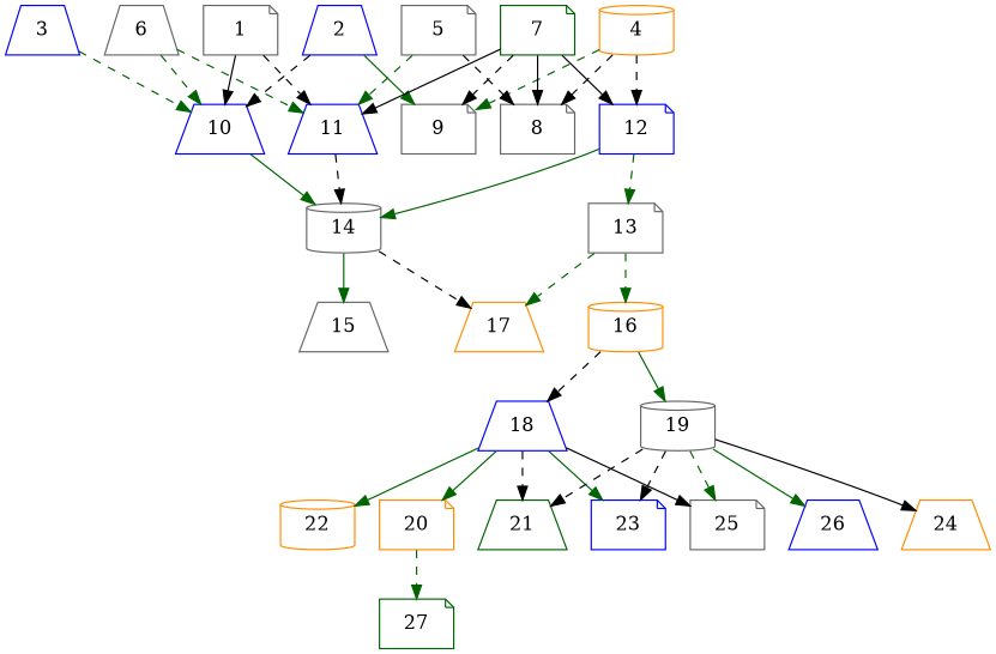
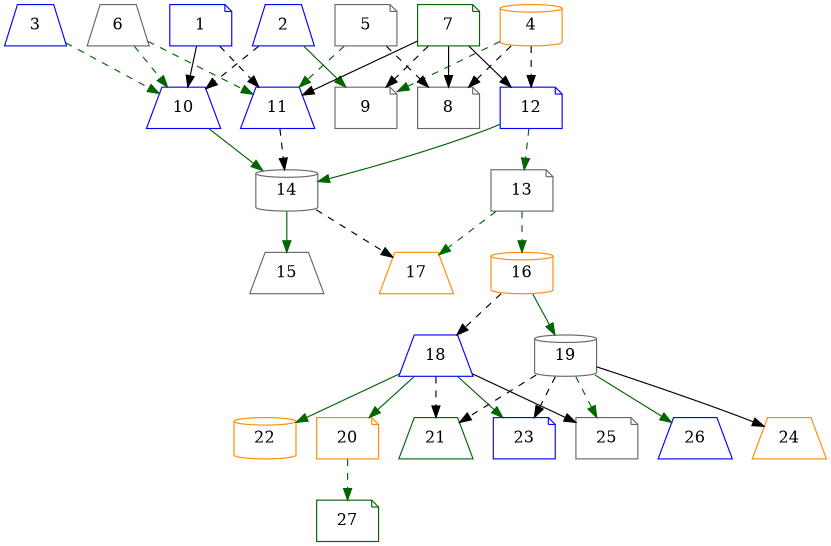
  digraph {
    node [alpha=0.08 color=gray40 shape=note]
    edge [color=darkgreen style=dashed]
-   1 [alpha=0.15 expect_size=30483090531051308]
+   1 [alpha=0.15 color=blue expect_size=30483090531051308]
    10 [alpha=0.09 color=blue expect_size=22311102418218748 shape=trapezium]
    11 [alpha=0.13 color=blue expect_size=981844494505075539968 shape=trapezium]
    14 [expect_size=10886506982084476 shape=cylinder]
    17 [alpha=0.06 color=darkorange expect_size=3415031644213609 shape=trapezium]
    15 [alpha=0.16 expect_size=1465620233565330 shape=trapezium]
    2 [color=blue expect_size=141795660544922877952 shape=trapezium]
    9 [expect_size=100854154805778992]
    3 [alpha=0.14 color=blue expect_size=433523696077528640 shape=trapezium]
    4 [alpha=0.07 color=darkorange expect_size=1980339508238574682112 shape=cylinder]
    8 [expect_size=828532240367037056]
    12 [alpha=0.18 color=blue expect_size=10267942672781478]
    13 [alpha=0.11 expect_size=36381877042780232]
    16 [alpha=0.15 color=darkorange expect_size=945042948283502464 shape=cylinder]
    5 [alpha=0.10 expect_size=726332128563822592000]
    6 [alpha=0.07 expect_size=526151945603612934144 shape=trapezium]
    7 [alpha=0.02 color=darkgreen expect_size=1815202776076253134848]
    18 [alpha=0.03 color=blue expect_size=279542612472365056000 shape=trapezium]
    19 [alpha=0.06 expect_size=1560805409895131 shape=cylinder]
    20 [alpha=0.18 color=darkorange expect_size=48514318436661328]
    21 [alpha=0.13 color=darkgreen expect_size=201031376124746464 shape=trapezium]
    22 [alpha=0.05 color=darkorange expect_size=35086355540658356224 shape=cylinder]
    23 [alpha=0.05 color=blue expect_size=18020893480237136]
    25 [alpha=0.02 expect_size=861403692971501551616]
    24 [alpha=0.05 color=darkorange expect_size=10093107206577717248 shape=trapezium]
    26 [alpha=0.03 color=blue expect_size=1371190936900434 shape=trapezium]
    27 [alpha=0.04 color=darkgreen expect_size=10359034642704326]
    1 -> 10 [color=black style=solid]
    1 -> 11 [color=black]
    10 -> 14 [style=solid]
    11 -> 14 [color=black]
    14 -> 17 [color=black]
    14 -> 15 [style=solid]
    2 -> 10 [color=black]
    2 -> 9 [style=solid]
    3 -> 10
    4 -> 9
    4 -> 8 [color=black]
    4 -> 12 [color=black]
    12 -> 14 [style=solid]
    12 -> 13
    13 -> 17
    13 -> 16
    16 -> 18 [color=black]
    16 -> 19 [style=solid]
    5 -> 11
    5 -> 8 [color=black]
    6 -> 10
    6 -> 11
    7 -> 11 [color=black style=solid]
    7 -> 9 [color=black]
    7 -> 8 [color=black style=solid]
    7 -> 12 [color=black style=solid]
    18 -> 20 [style=solid]
    18 -> 21 [color=black]
    18 -> 22 [style=solid]
    18 -> 23 [style=solid]
    18 -> 25 [color=black style=solid]
    19 -> 21 [color=black]
    19 -> 23 [color=black]
    19 -> 25
    19 -> 24 [color=black style=solid]
    19 -> 26 [style=solid]
    20 -> 27
  }
